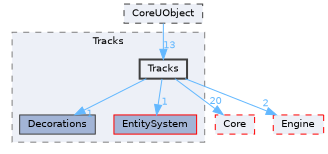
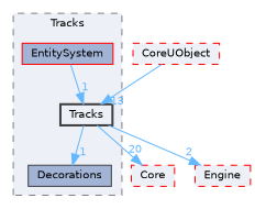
  digraph {
    compound=true
    node [color=red fillcolor="#edf0f7" fontname=Helvetica fontsize=10 shape=box style="filled,dashed"]
    edge [color=steelblue1 fontcolor=steelblue1 fontname=Helvetica fontsize=10 headlabel=1 labeldistance=1.5 labelfontname=Helvetica labelfontsize=10]
    n1 [color=grey25 fillcolor="#a2b4d6" height=0.2 label=Decorations style=filled width=0.4]
    n2 [fillcolor="#a2b4d6" height=0.2 label=EntitySystem style=filled width=0.4]
    n3 [color=grey25 height=0.2 label=Tracks style="filled,bold" width=0.4]
    n4 [height=0.2 label=Core width=0.4]
    n5 [height=0.2 label=Engine width=0.4]
-   n6 [color=grey25 height=0.2 label=CoreUObject width=0.4]
+   n6 [height=0.2 label=CoreUObject width=0.4]
    subgraph cluster_1 {
      bgcolor="#edf0f7"
      fontname=Helvetica
      fontsize=10
      label=Tracks
      pencolor=grey50
      style="filled,dashed"
      n1
      n2
      n3
    }
    n3 -> n1
-   n3 -> n2
+   n2 -> n3
    n3 -> n4 [headlabel=20]
    n3 -> n5 [headlabel=2]
    n6 -> n3 [headlabel=13]
  }
